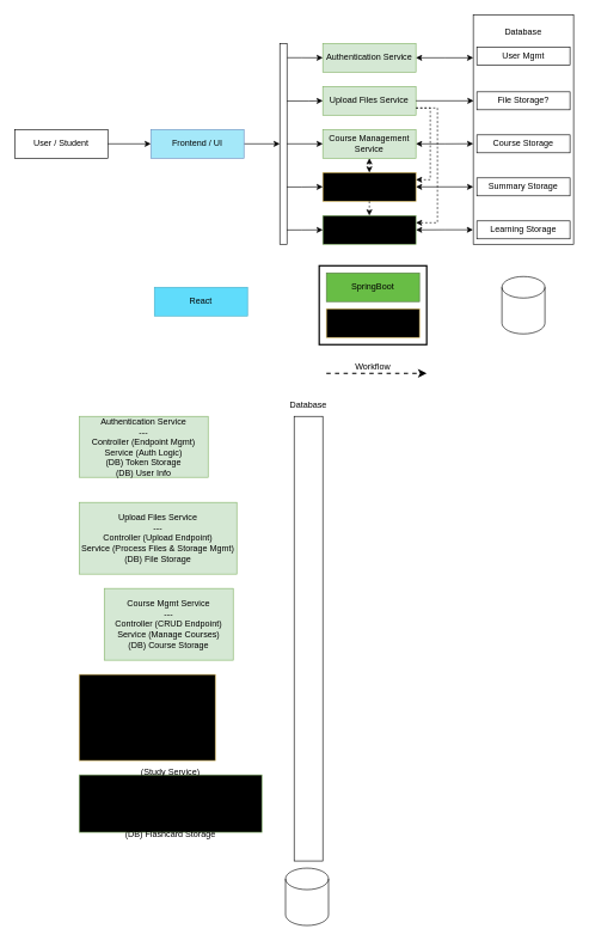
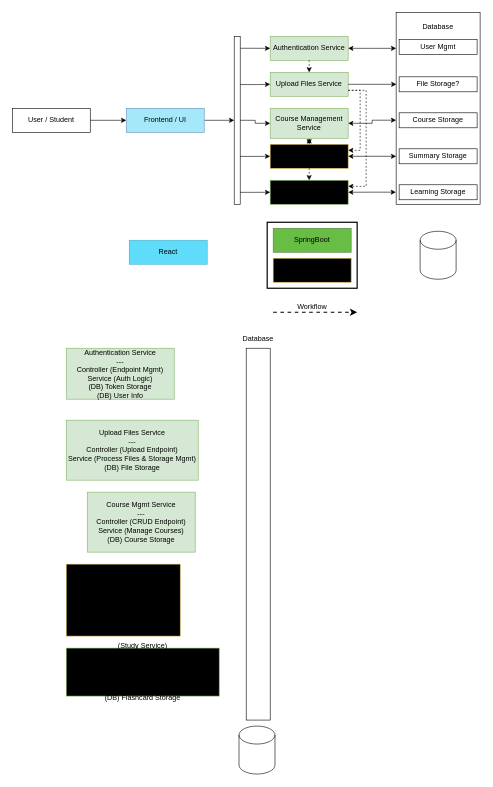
  <mxCell id="0" />
  <mxCell id="1" parent="0" />
  <mxCell id="2" value="" style="rounded=0;whiteSpace=wrap;html=1;fillColor=none;strokeWidth=2;strokeColor=default;" vertex="1" parent="1"><mxGeometry x="445" y="370" width="150" height="110" as="geometry" /></mxCell>
  <mxCell id="3" value="User / Student" style="rounded=0;whiteSpace=wrap;html=1;" vertex="1" parent="1"><mxGeometry x="20" y="180" width="130" height="40" as="geometry" /></mxCell>
  <mxCell id="4" value="Authentication Service" style="rounded=0;whiteSpace=wrap;html=1;fillColor=#d5e8d4;strokeColor=#82b366;" vertex="1" parent="1"><mxGeometry x="450" y="60" width="130" height="40" as="geometry" /></mxCell>
  <mxCell id="5" value="Upload Files Service" style="rounded=0;whiteSpace=wrap;html=1;fillColor=#d5e8d4;strokeColor=#82b366;" vertex="1" parent="1"><mxGeometry x="450" y="120" width="130" height="40" as="geometry" /></mxCell>
  <mxCell id="6" value="(Study Service)" style="rounded=0;whiteSpace=wrap;html=1;fillColor=#d5e8d4;strokeColor=#82b366;gradientColor=light-dark(#fff2cc, #ededed);gradientDirection=east;" vertex="1" parent="1"><mxGeometry x="450" y="300" width="130" height="40" as="geometry" /></mxCell>
- <mxCell id="7" value="Course Management Service" style="rounded=0;whiteSpace=wrap;html=1;fillColor=#d5e8d4;strokeColor=#82b366;" vertex="1" parent="1"><mxGeometry x="450" y="180" width="130" height="40" as="geometry" /></mxCell>
+ <mxCell id="7" value="Course Management Service" style="rounded=0;whiteSpace=wrap;html=1;fillColor=#d5e8d4;strokeColor=#82b366;" vertex="1" parent="1"><mxGeometry x="450" y="180" width="130" height="50" as="geometry" /></mxCell>
  <mxCell id="8" value="" style="rounded=0;whiteSpace=wrap;html=1;" vertex="1" parent="1"><mxGeometry x="660" y="20" width="140" height="320" as="geometry" /></mxCell>
  <mxCell id="9" value="Python" style="rounded=0;whiteSpace=wrap;html=1;fillColor=light-dark(#ffd243, #281d00);strokeColor=#d6b656;gradientColor=light-dark(#3772a0, #ededed);gradientDirection=east;" vertex="1" parent="1"><mxGeometry x="455" y="430" width="130" height="40" as="geometry" /></mxCell>
  <mxCell id="10" value="GenAI Service" style="rounded=0;whiteSpace=wrap;html=1;fillColor=#fff2cc;strokeColor=#d6b656;gradientColor=light-dark(#dae8fc, #ededed);gradientDirection=east;" vertex="1" parent="1"><mxGeometry x="450" y="240" width="130" height="40" as="geometry" /></mxCell>
  <mxCell id="11" value="SpringBoot" style="rounded=0;whiteSpace=wrap;html=1;fillColor=light-dark(#68bd45, #1f2f1e);strokeColor=light-dark(#587845, #446e2c);" vertex="1" parent="1"><mxGeometry x="455" y="380" width="130" height="40" as="geometry" /></mxCell>
  <mxCell id="12" value="React" style="rounded=0;whiteSpace=wrap;html=1;fillColor=light-dark(#60dcfb, #1d293b);strokeColor=light-dark(#46aec8, #5c79a3);" vertex="1" parent="1"><mxGeometry x="215" y="400" width="130" height="40" as="geometry" /></mxCell>
  <mxCell id="13" value="" style="shape=cylinder3;whiteSpace=wrap;html=1;boundedLbl=1;backgroundOutline=1;size=15;" vertex="1" parent="1"><mxGeometry x="700" y="385" width="60" height="80" as="geometry" /></mxCell>
  <mxCell id="14" value="" style="shape=image;verticalLabelPosition=bottom;labelBackgroundColor=default;verticalAlign=top;aspect=fixed;imageAspect=0;image=https://upload.wikimedia.org/wikipedia/commons/thumb/a/a7/React-icon.svg/250px-React-icon.svg.png;" vertex="1" parent="1"><mxGeometry x="350.16" y="400" width="44.84" height="40" as="geometry" /></mxCell>
  <mxCell id="15" style="edgeStyle=orthogonalEdgeStyle;rounded=0;orthogonalLoop=1;jettySize=auto;html=1;exitX=1;exitY=0.5;exitDx=0;exitDy=0;entryX=0;entryY=0.5;entryDx=0;entryDy=0;" edge="1" parent="1" source="16" target="19"><mxGeometry relative="1" as="geometry" /></mxCell>
  <mxCell id="16" value="Frontend / UI" style="rounded=0;whiteSpace=wrap;html=1;fillColor=light-dark(#a4e8f9, #1d293b);strokeColor=#6c8ebf;" vertex="1" parent="1"><mxGeometry x="210" y="180" width="130" height="40" as="geometry" /></mxCell>
  <mxCell id="17" value="" style="shape=image;verticalLabelPosition=bottom;labelBackgroundColor=default;verticalAlign=top;aspect=fixed;imageAspect=0;image=https://www.embarc.de/img/architektur-portraets/02/spring-boot-logo.png;" vertex="1" parent="1"><mxGeometry x="605" y="380" width="43.76" height="39.26" as="geometry" /></mxCell>
  <mxCell id="18" value="" style="shape=image;verticalLabelPosition=bottom;labelBackgroundColor=default;verticalAlign=top;aspect=fixed;imageAspect=0;image=https://149860134.v2.pressablecdn.com/wp-content/uploads/pythoned.png;" vertex="1" parent="1"><mxGeometry x="598.76" y="425" width="50" height="50" as="geometry" /></mxCell>
  <mxCell id="19" value="" style="rounded=0;whiteSpace=wrap;html=1;" vertex="1" parent="1"><mxGeometry x="390" y="60" width="10" height="280" as="geometry" /></mxCell>
  <mxCell id="20" value="" style="endArrow=classic;html=1;rounded=0;exitX=1;exitY=0.5;exitDx=0;exitDy=0;entryX=0;entryY=0.5;entryDx=0;entryDy=0;" edge="1" parent="1" source="3" target="16"><mxGeometry width="50" height="50" relative="1" as="geometry"><mxPoint x="180" y="270" as="sourcePoint" /><mxPoint x="230" y="220" as="targetPoint" /></mxGeometry></mxCell>
  <mxCell id="21" style="edgeStyle=orthogonalEdgeStyle;rounded=0;orthogonalLoop=1;jettySize=auto;html=1;exitX=1.04;exitY=0.071;exitDx=0;exitDy=0;entryX=0;entryY=0.5;entryDx=0;entryDy=0;exitPerimeter=0;" edge="1" parent="1" source="19" target="4"><mxGeometry relative="1" as="geometry"><mxPoint x="400" y="79.8" as="sourcePoint" /><mxPoint x="450" y="79.8" as="targetPoint" /><Array as="points"><mxPoint x="420" y="80" /></Array></mxGeometry></mxCell>
  <mxCell id="22" style="edgeStyle=orthogonalEdgeStyle;rounded=0;orthogonalLoop=1;jettySize=auto;html=1;exitX=0.999;exitY=0.287;exitDx=0;exitDy=0;entryX=0;entryY=0.5;entryDx=0;entryDy=0;exitPerimeter=0;" edge="1" parent="1" source="19" target="5"><mxGeometry relative="1" as="geometry"><mxPoint x="410" y="90" as="sourcePoint" /><mxPoint x="460" y="90" as="targetPoint" /><Array as="points"><mxPoint x="430" y="140" /></Array></mxGeometry></mxCell>
  <mxCell id="23" style="edgeStyle=orthogonalEdgeStyle;rounded=0;orthogonalLoop=1;jettySize=auto;html=1;exitX=1;exitY=0.5;exitDx=0;exitDy=0;entryX=0;entryY=0.5;entryDx=0;entryDy=0;" edge="1" parent="1" source="19" target="7"><mxGeometry relative="1" as="geometry"><mxPoint x="399" y="199.86" as="sourcePoint" /><mxPoint x="449" y="199.86" as="targetPoint" /><Array as="points" /></mxGeometry></mxCell>
  <mxCell id="24" style="edgeStyle=orthogonalEdgeStyle;rounded=0;orthogonalLoop=1;jettySize=auto;html=1;exitX=0.986;exitY=0.715;exitDx=0;exitDy=0;entryX=0;entryY=0.5;entryDx=0;entryDy=0;exitPerimeter=0;" edge="1" parent="1" source="19" target="10"><mxGeometry relative="1" as="geometry"><mxPoint x="390" y="259.86" as="sourcePoint" /><mxPoint x="440" y="259.86" as="targetPoint" /><Array as="points"><mxPoint x="420" y="260" /></Array></mxGeometry></mxCell>
  <mxCell id="25" style="edgeStyle=orthogonalEdgeStyle;rounded=0;orthogonalLoop=1;jettySize=auto;html=1;exitX=0.993;exitY=0.929;exitDx=0;exitDy=0;entryX=0;entryY=0.5;entryDx=0;entryDy=0;exitPerimeter=0;" edge="1" parent="1" source="19" target="6"><mxGeometry relative="1" as="geometry"><mxPoint x="399" y="319.91" as="sourcePoint" /><mxPoint x="449" y="319.91" as="targetPoint" /><Array as="points"><mxPoint x="420" y="320" /></Array></mxGeometry></mxCell>
+ <mxCell id="26" value="" style="endArrow=classic;html=1;rounded=0;dashed=1;exitX=0.5;exitY=1;exitDx=0;exitDy=0;entryX=0.5;entryY=0;entryDx=0;entryDy=0;" edge="1" parent="1" source="4" target="5"><mxGeometry width="50" height="50" relative="1" as="geometry"><mxPoint x="490" y="190" as="sourcePoint" /><mxPoint x="540" y="140" as="targetPoint" /></mxGeometry></mxCell>
  <mxCell id="27" value="" style="endArrow=classic;html=1;rounded=0;dashed=1;exitX=0.5;exitY=1;exitDx=0;exitDy=0;entryX=0.5;entryY=0;entryDx=0;entryDy=0;startArrow=classic;startFill=1;" edge="1" parent="1" source="7" target="10"><mxGeometry width="50" height="50" relative="1" as="geometry"><mxPoint x="535" y="120" as="sourcePoint" /><mxPoint x="535" y="140" as="targetPoint" /></mxGeometry></mxCell>
  <mxCell id="28" value="" style="endArrow=classic;html=1;rounded=0;dashed=1;entryX=0.5;entryY=0;entryDx=0;entryDy=0;exitX=0.5;exitY=1;exitDx=0;exitDy=0;" edge="1" parent="1" source="10" target="6"><mxGeometry width="50" height="50" relative="1" as="geometry"><mxPoint x="650" y="290" as="sourcePoint" /><mxPoint x="610" y="310" as="targetPoint" /></mxGeometry></mxCell>
  <mxCell id="29" style="edgeStyle=orthogonalEdgeStyle;rounded=0;orthogonalLoop=1;jettySize=auto;html=1;exitX=1;exitY=0.5;exitDx=0;exitDy=0;startArrow=classic;startFill=1;" edge="1" parent="1" source="4"><mxGeometry relative="1" as="geometry"><mxPoint x="640" y="110" as="sourcePoint" /><mxPoint x="660" y="80" as="targetPoint" /></mxGeometry></mxCell>
  <mxCell id="30" style="edgeStyle=orthogonalEdgeStyle;rounded=0;orthogonalLoop=1;jettySize=auto;html=1;exitX=1;exitY=0.5;exitDx=0;exitDy=0;entryX=0.003;entryY=0.375;entryDx=0;entryDy=0;startArrow=none;startFill=0;entryPerimeter=0;" edge="1" parent="1" source="5" target="8"><mxGeometry relative="1" as="geometry"><mxPoint x="590" y="90" as="sourcePoint" /><mxPoint x="670" y="210" as="targetPoint" /></mxGeometry></mxCell>
  <mxCell id="31" style="edgeStyle=orthogonalEdgeStyle;rounded=0;orthogonalLoop=1;jettySize=auto;html=1;exitX=1;exitY=0.5;exitDx=0;exitDy=0;entryX=0;entryY=0.562;entryDx=0;entryDy=0;startArrow=classic;startFill=1;entryPerimeter=0;" edge="1" parent="1" source="7" target="8"><mxGeometry relative="1" as="geometry"><mxPoint x="590" y="150" as="sourcePoint" /><mxPoint x="670" y="210" as="targetPoint" /></mxGeometry></mxCell>
  <mxCell id="32" style="edgeStyle=orthogonalEdgeStyle;rounded=0;orthogonalLoop=1;jettySize=auto;html=1;exitX=-0.003;exitY=0.937;exitDx=0;exitDy=0;entryX=1;entryY=0.5;entryDx=0;entryDy=0;startArrow=classic;startFill=1;exitPerimeter=0;" edge="1" parent="1" source="8" target="6"><mxGeometry relative="1" as="geometry"><mxPoint x="590" y="150" as="sourcePoint" /><mxPoint x="669" y="150" as="targetPoint" /><Array as="points"><mxPoint x="620" y="320" /></Array></mxGeometry></mxCell>
  <mxCell id="33" value="" style="endArrow=classic;html=1;rounded=0;dashed=1;exitX=1;exitY=0.75;exitDx=0;exitDy=0;entryX=1;entryY=0.25;entryDx=0;entryDy=0;" edge="1" parent="1" source="5" target="10"><mxGeometry width="50" height="50" relative="1" as="geometry"><mxPoint x="525" y="170" as="sourcePoint" /><mxPoint x="525" y="190" as="targetPoint" /><Array as="points"><mxPoint x="600" y="150" /><mxPoint x="600" y="200" /><mxPoint x="600" y="250" /></Array></mxGeometry></mxCell>
  <mxCell id="34" value="" style="endArrow=classic;html=1;rounded=0;dashed=1;exitX=1;exitY=0.75;exitDx=0;exitDy=0;entryX=1;entryY=0.25;entryDx=0;entryDy=0;" edge="1" parent="1" source="5" target="6"><mxGeometry width="50" height="50" relative="1" as="geometry"><mxPoint x="590" y="160" as="sourcePoint" /><mxPoint x="590" y="260" as="targetPoint" /><Array as="points"><mxPoint x="610" y="150" /><mxPoint x="610" y="210" /><mxPoint x="610" y="310" /></Array></mxGeometry></mxCell>
  <mxCell id="35" value="User Mgmt" style="rounded=0;whiteSpace=wrap;html=1;" vertex="1" parent="1"><mxGeometry x="665" y="65" width="130" height="25" as="geometry" /></mxCell>
  <mxCell id="36" value="File Storage?" style="rounded=0;whiteSpace=wrap;html=1;" vertex="1" parent="1"><mxGeometry x="665" y="127.5" width="130" height="25" as="geometry" /></mxCell>
  <mxCell id="37" value="Course Storage" style="rounded=0;whiteSpace=wrap;html=1;" vertex="1" parent="1"><mxGeometry x="665" y="187.5" width="130" height="25" as="geometry" /></mxCell>
  <mxCell id="38" value="Database" style="text;html=1;align=center;verticalAlign=middle;whiteSpace=wrap;rounded=0;" vertex="1" parent="1"><mxGeometry x="700" y="30" width="60" height="30" as="geometry" /></mxCell>
  <mxCell id="39" value="Learning Storage" style="rounded=0;whiteSpace=wrap;html=1;" vertex="1" parent="1"><mxGeometry x="665" y="307.5" width="130" height="25" as="geometry" /></mxCell>
  <mxCell id="40" style="edgeStyle=orthogonalEdgeStyle;rounded=0;orthogonalLoop=1;jettySize=auto;html=1;exitX=1;exitY=0.5;exitDx=0;exitDy=0;entryX=0;entryY=0.75;entryDx=0;entryDy=0;startArrow=classic;startFill=1;" edge="1" parent="1" source="10" target="8"><mxGeometry relative="1" as="geometry"><mxPoint x="581.88" y="279.26" as="sourcePoint" /><mxPoint x="661.88" y="279.26" as="targetPoint" /></mxGeometry></mxCell>
  <mxCell id="41" value="Summary Storage" style="rounded=0;whiteSpace=wrap;html=1;" vertex="1" parent="1"><mxGeometry x="665" y="247.5" width="130" height="25" as="geometry" /></mxCell>
  <mxCell id="42" value="" style="endArrow=classic;dashed=1;html=1;strokeWidth=2;rounded=0;endFill=1;" edge="1" parent="1"><mxGeometry width="50" height="50" relative="1" as="geometry"><mxPoint x="455" y="520" as="sourcePoint" /><mxPoint x="595" y="520" as="targetPoint" /></mxGeometry></mxCell>
  <mxCell id="43" value="Workflow" style="text;html=1;align=center;verticalAlign=middle;whiteSpace=wrap;rounded=0;" vertex="1" parent="1"><mxGeometry x="490" y="496" width="60" height="30" as="geometry" /></mxCell>
  <mxCell id="44" value="Authentication Service&lt;br&gt;---&lt;br&gt;Controller (Endpoint Mgmt)&lt;br&gt;Service (Auth Logic)&lt;br&gt;(DB) Token Storage&lt;br&gt;(DB) User Info" style="rounded=0;whiteSpace=wrap;html=1;fillColor=#d5e8d4;strokeColor=#82b366;" vertex="1" parent="1"><mxGeometry x="110" y="580" width="180" height="85" as="geometry" /></mxCell>
  <mxCell id="45" value="Upload Files Service&lt;br&gt;---&lt;br&gt;Controller (Upload Endpoint)&lt;br&gt;Service (Process Files &amp;amp; Storage Mgmt)&lt;br&gt;(DB) File Storage" style="rounded=0;whiteSpace=wrap;html=1;fillColor=#d5e8d4;strokeColor=#82b366;" vertex="1" parent="1"><mxGeometry x="110" y="700" width="220" height="100" as="geometry" /></mxCell>
  <mxCell id="46" value="Course Mgmt Service&lt;br&gt;---&lt;br&gt;Controller (CRUD Endpoint)&lt;br&gt;Service (Manage Courses)&lt;br&gt;(DB) Course Storage" style="rounded=0;whiteSpace=wrap;html=1;fillColor=#d5e8d4;strokeColor=#82b366;" vertex="1" parent="1"><mxGeometry x="145" y="820" width="180" height="100" as="geometry" /></mxCell>
  <mxCell id="47" value="GenAI Service&lt;br&gt;---&lt;br&gt;Preprocessing Material&lt;br&gt;Fetching Existing Material&lt;br&gt;LLM Connector&lt;br&gt;Categorize Part&lt;br&gt;Summarize Part&lt;br&gt;Response Processing" style="rounded=0;whiteSpace=wrap;html=1;fillColor=#fff2cc;strokeColor=#d6b656;gradientColor=light-dark(#dae8fc, #ededed);gradientDirection=east;" vertex="1" parent="1"><mxGeometry x="110" y="940" width="190" height="120" as="geometry" /></mxCell>
  <mxCell id="48" value="(Study Service)&lt;br&gt;---&lt;br&gt;Controller (Endpoint)&lt;br&gt;Service (Prepare Summary/Material)&lt;br&gt;Question Generator&lt;br&gt;Flashcard Creator&lt;br&gt;(DB) Flashcard Storage" style="rounded=0;whiteSpace=wrap;html=1;fillColor=#d5e8d4;strokeColor=#82b366;gradientColor=light-dark(#fff2cc, #ededed);gradientDirection=east;" vertex="1" parent="1"><mxGeometry x="110" y="1080" width="255" height="80" as="geometry" /></mxCell>
  <mxCell id="49" value="" style="rounded=0;whiteSpace=wrap;html=1;" vertex="1" parent="1"><mxGeometry x="410" y="580" width="40" height="620" as="geometry" /></mxCell>
  <mxCell id="50" value="Database" style="text;html=1;align=center;verticalAlign=middle;whiteSpace=wrap;rounded=0;" vertex="1" parent="1"><mxGeometry x="400" y="550" width="60" height="30" as="geometry" /></mxCell>
  <mxCell id="51" value="" style="shape=cylinder3;whiteSpace=wrap;html=1;boundedLbl=1;backgroundOutline=1;size=15;" vertex="1" parent="1"><mxGeometry x="398" y="1210" width="60" height="80" as="geometry" /></mxCell>
  <mxCell id="52" value="" style="shape=image;verticalLabelPosition=bottom;labelBackgroundColor=default;verticalAlign=top;aspect=fixed;imageAspect=0;image=https://www.embarc.de/img/architektur-portraets/02/spring-boot-logo.png;" vertex="1" parent="1"><mxGeometry x="150" y="1230.37" width="43.76" height="39.26" as="geometry" /></mxCell>
  <mxCell id="53" value="" style="shape=image;verticalLabelPosition=bottom;labelBackgroundColor=default;verticalAlign=top;aspect=fixed;imageAspect=0;image=https://149860134.v2.pressablecdn.com/wp-content/uploads/pythoned.png;" vertex="1" parent="1"><mxGeometry x="215" y="1225" width="50" height="50" as="geometry" /></mxCell>
